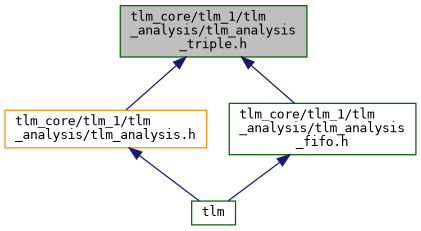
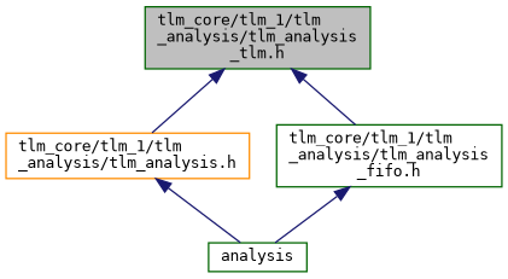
  digraph {
    fontname="DejaVu Sans Mono"
    node [color=darkgreen fillcolor=white fontname="DejaVu Sans Mono" fontsize=10 shape=record style=filled]
    edge [color=midnightblue dir=back fontname="DejaVu Sans Mono" fontsize=10 labelfontname=FreeSans labelfontsize=10 style=solid]
-   n1 [fillcolor=grey75 fontcolor=black height=0.2 label="tlm_core/tlm_1/tlm\l_analysis/tlm_analysis\l_triple.h" width=0.4]
+   n1 [fillcolor=grey75 fontcolor=black height=0.2 label="tlm_core/tlm_1/tlm\l_analysis/tlm_analysis\l_tlm.h" width=0.4]
    n2 [color=darkorange height=0.2 label="tlm_core/tlm_1/tlm\l_analysis/tlm_analysis.h" width=0.4]
    n3 [height=0.2 label="tlm_core/tlm_1/tlm\l_analysis/tlm_analysis\l_fifo.h" width=0.4]
-   n4 [height=0.2 label=tlm width=0.4]
+   n4 [height=0.2 label=analysis width=0.4]
    n1 -> n2
    n1 -> n3
    n2 -> n4
    n3 -> n4
  }
